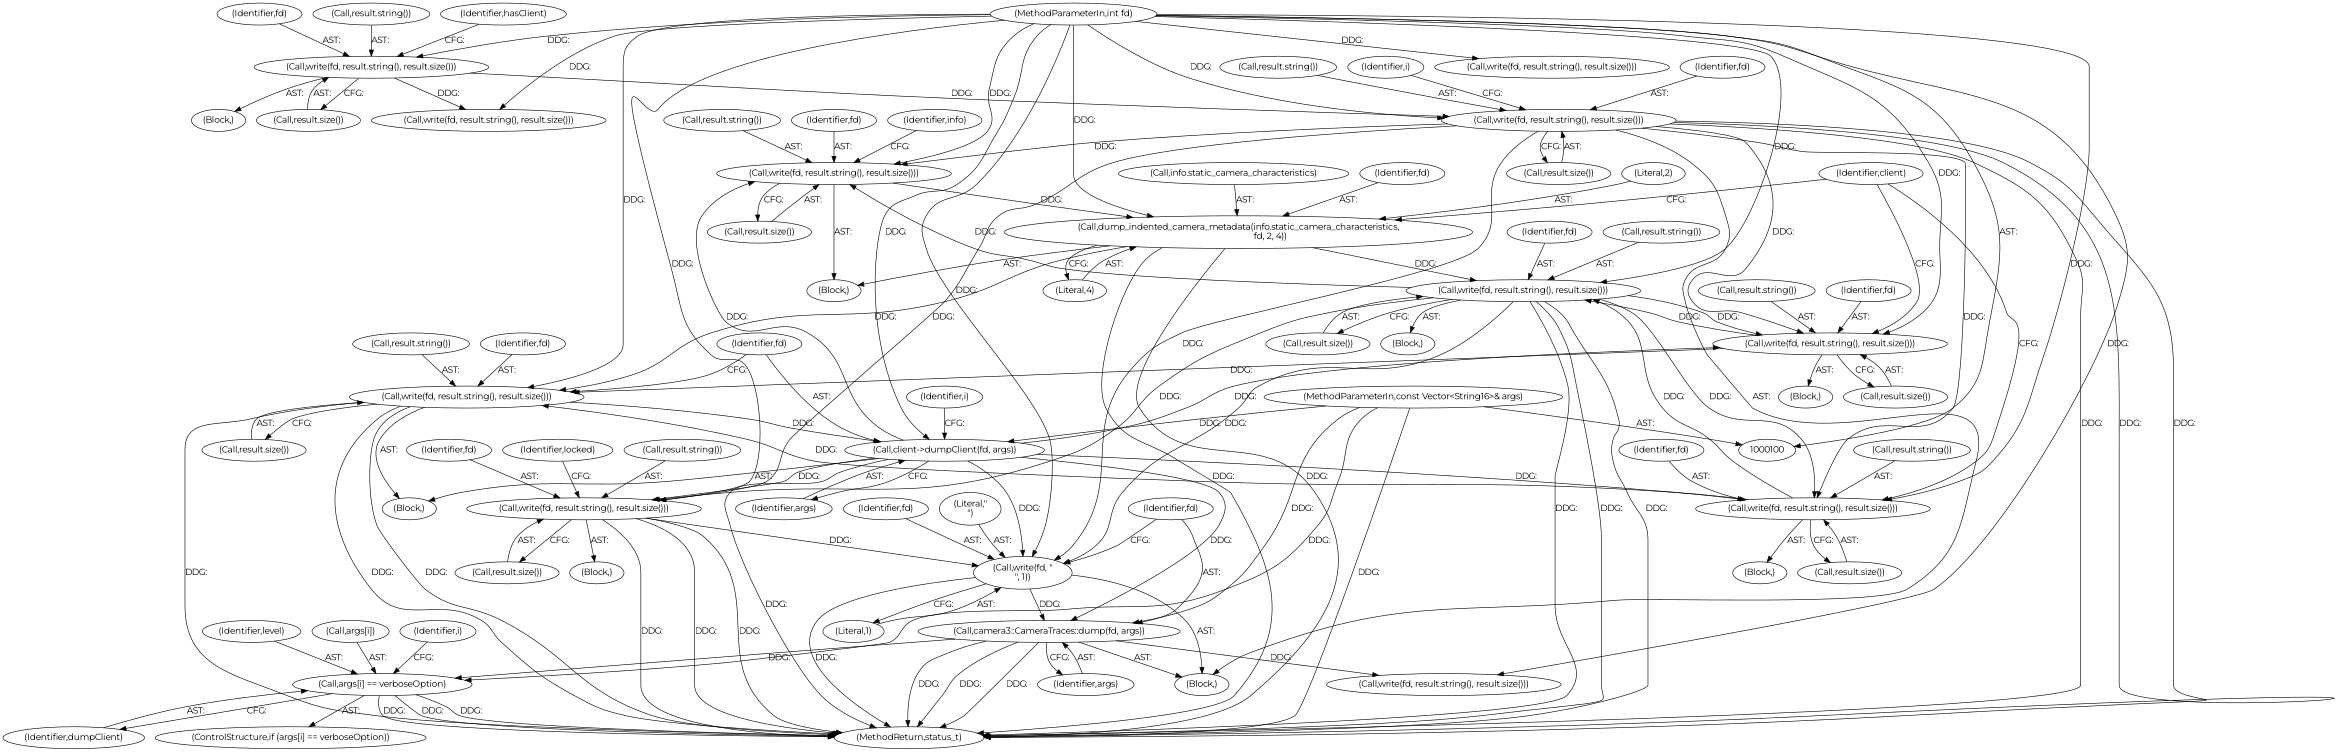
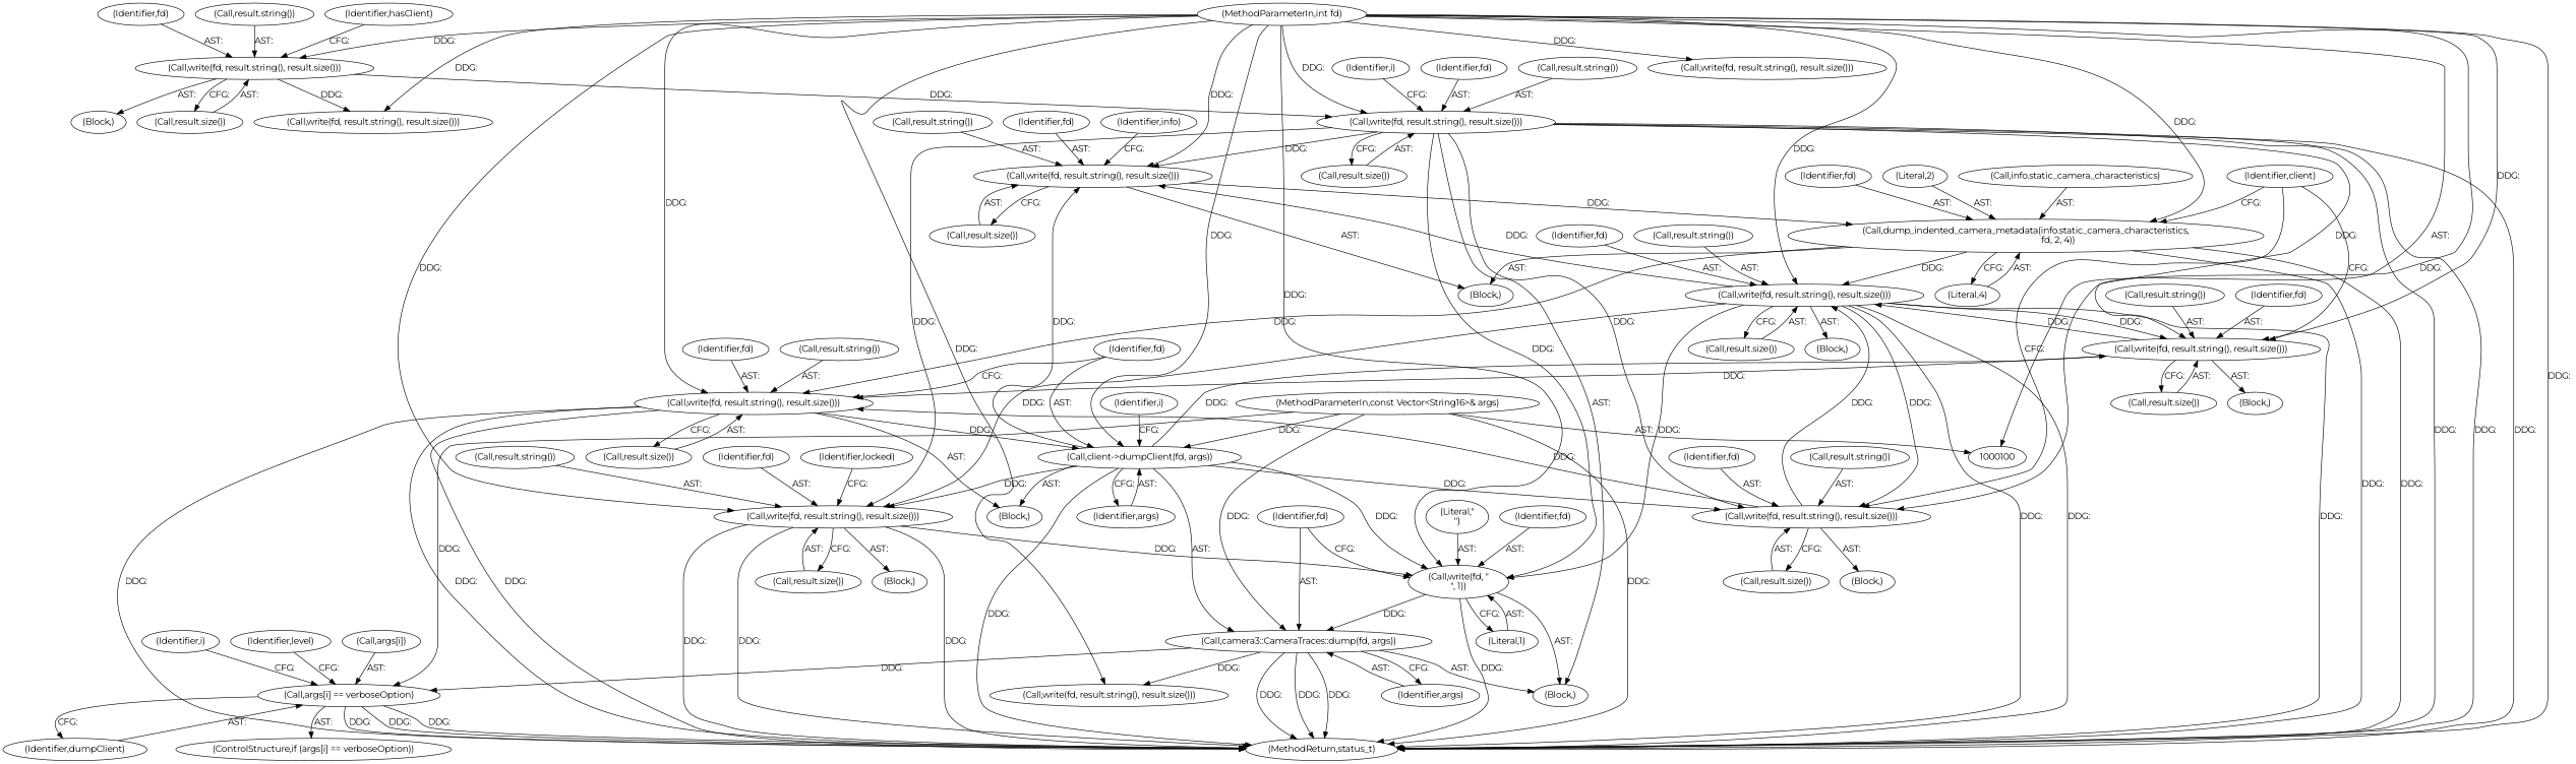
  digraph {
    fontname=Montserrat
    node [fontname=Montserrat]
    edge [fontname=Montserrat]
    n1 [label="(Call,args[i] == verboseOption)"]
    n2 [label="(ControlStructure,if (args[i] == verboseOption))"]
    n3 [label="(Identifier,dumpClient)"]
    n4 [label="(MethodReturn,status_t)"]
    n5 [label="(Call,camera3::CameraTraces::dump(fd, args))"]
    n6 [label="(Call,write(fd, result.string(), result.size()))"]
    n7 [label="(Block,)"]
    n8 [label="(Identifier,args)"]
    n9 [label="(Call,write(fd, \"\n\", 1))"]
    n10 [label="(Literal,1)"]
    n11 [label="(Call,write(fd, result.string(), result.size()))"]
    n12 [label="(Call,write(fd, result.string(), result.size()))"]
    n13 [label="(Call,write(fd, result.string(), result.size()))"]
    n14 [label="(Call,write(fd, result.string(), result.size()))"]
    n15 [label="(Call,write(fd, result.string(), result.size()))"]
    n16 [label="(Call,result.size())"]
    n17 [label="(Call,dump_indented_camera_metadata(info.static_camera_characteristics,\n                            fd, 2, 4))"]
    n18 [label="(Block,)"]
    n19 [label="(Call,result.size())"]
    n20 [label="(Call,write(fd, result.string(), result.size()))"]
    n21 [label="(Call,write(fd, result.string(), result.size()))"]
    n22 [label="(Block,)"]
    n23 [label="(Call,result.size())"]
    n24 [label="(Call,result.size())"]
    n25 [label="(Block,)"]
    n26 [label="(Call,result.size())"]
    n27 [label="(Block,)"]
    n28 [label="(Call,write(fd, result.string(), result.size()))"]
    n29 [label="(Call,write(fd, result.string(), result.size()))"]
    n30 [label="(Block,)"]
    n31 [label="(Call,result.size())"]
    n32 [label="(MethodParameterIn,int fd)"]
    n33 [label="(Call,client->dumpClient(fd, args))"]
    n34 [label="(Call,write(fd, result.string(), result.size()))"]
    1000100
    n36 [label="(Call,result.size())"]
    n37 [label="(Block,)"]
    n38 [label="(Literal,4)"]
    n39 [label="(Identifier,args)"]
    n40 [label="(Block,)"]
    n41 [label="(Call,result.size())"]
    n42 [label="(MethodParameterIn,const Vector<String16>& args)"]
    n43 [label="(Identifier,client)"]
    n44 [label="(Identifier,fd)"]
    n45 [label="(Identifier,fd)"]
    n46 [label="(Identifier,info)"]
    n47 [label="(Call,result.string())"]
    n48 [label="(Identifier,level)"]
    n49 [label="(Call,result.string())"]
    n50 [label="(Call,result.string())"]
    n51 [label="(Identifier,fd)"]
    n52 [label="(Call,info.static_camera_characteristics)"]
    n53 [label="(Call,result.string())"]
    n54 [label="(Literal,\"\n\")"]
    n55 [label="(Identifier,i)"]
    n56 [label="(Identifier,fd)"]
    n57 [label="(Identifier,fd)"]
    n58 [label="(Literal,2)"]
    n59 [label="(Call,result.string())"]
    n60 [label="(Identifier,i)"]
    n61 [label="(Call,result.string())"]
    n62 [label="(Identifier,fd)"]
    n63 [label="(Identifier,fd)"]
    n64 [label="(Identifier,fd)"]
    n65 [label="(Call,result.string())"]
    n66 [label="(Identifier,hasClient)"]
    n67 [label="(Identifier,fd)"]
    n68 [label="(Identifier,fd)"]
    n69 [label="(Call,result.string())"]
    n70 [label="(Identifier,fd)"]
    n71 [label="(Identifier,fd)"]
    n72 [label="(Call,args[i])"]
    n73 [label="(Identifier,locked)"]
    n74 [label="(Identifier,i)"]
    n1 -> n2 [label="AST: "]
    n1 -> n3 [label="CFG: "]
    n1 -> n4 [label="DDG: "]
    n1 -> n4 [label="DDG: "]
    n1 -> n4 [label="DDG: "]
    n3 -> n1 [label="AST: "]
    n5 -> n1 [label="DDG: "]
    n5 -> n4 [label="DDG: "]
    n5 -> n4 [label="DDG: "]
    n5 -> n4 [label="DDG: "]
    n5 -> n6 [label="DDG: "]
    n5 -> n7 [label="AST: "]
    n5 -> n8 [label="CFG: "]
    n8 -> n5 [label="AST: "]
    n9 -> n4 [label="DDG: "]
    n9 -> n5 [label="DDG: "]
    n9 -> n7 [label="AST: "]
    n9 -> n10 [label="CFG: "]
    n10 -> n9 [label="AST: "]
    n11 -> n4 [label="DDG: "]
    n11 -> n4 [label="DDG: "]
    n11 -> n4 [label="DDG: "]
    n11 -> n7 [label="AST: "]
    n11 -> n9 [label="DDG: "]
    n11 -> n12 [label="DDG: "]
    n11 -> n13 [label="DDG: "]
    n11 -> n14 [label="DDG: "]
    n11 -> n15 [label="DDG: "]
    n11 -> n16 [label="CFG: "]
    n12 -> n17 [label="DDG: "]
    n12 -> n18 [label="AST: "]
    n12 -> n19 [label="CFG: "]
    n13 -> n20 [label="DDG: "]
    n13 -> n21 [label="DDG: "]
    n13 -> n22 [label="AST: "]
    n13 -> n23 [label="CFG: "]
    n14 -> n20 [label="DDG: "]
    n14 -> n21 [label="DDG: "]
    n14 -> n24 [label="CFG: "]
    n14 -> n25 [label="AST: "]
    n15 -> n4 [label="DDG: "]
    n15 -> n4 [label="DDG: "]
    n15 -> n4 [label="DDG: "]
    n15 -> n9 [label="DDG: "]
    n15 -> n26 [label="CFG: "]
    n15 -> n27 [label="AST: "]
    n16 -> n11 [label="AST: "]
    n17 -> n4 [label="DDG: "]
    n17 -> n4 [label="DDG: "]
    n17 -> n18 [label="AST: "]
    n17 -> n20 [label="DDG: "]
    n17 -> n21 [label="DDG: "]
    n17 -> n38 [label="CFG: "]
    n19 -> n12 [label="AST: "]
    n20 -> n4 [label="DDG: "]
    n20 -> n4 [label="DDG: "]
    n20 -> n4 [label="DDG: "]
    n20 -> n9 [label="DDG: "]
    n20 -> n12 [label="DDG: "]
    n20 -> n13 [label="DDG: "]
    n20 -> n14 [label="DDG: "]
    n20 -> n15 [label="DDG: "]
    n20 -> n36 [label="CFG: "]
    n20 -> n37 [label="AST: "]
    n21 -> n4 [label="DDG: "]
    n21 -> n4 [label="DDG: "]
    n21 -> n4 [label="DDG: "]
    n21 -> n33 [label="DDG: "]
    n21 -> n40 [label="AST: "]
    n21 -> n41 [label="CFG: "]
    n23 -> n13 [label="AST: "]
    n24 -> n14 [label="AST: "]
    n26 -> n15 [label="AST: "]
    n28 -> n11 [label="DDG: "]
    n28 -> n29 [label="DDG: "]
    n28 -> n30 [label="AST: "]
    n28 -> n31 [label="CFG: "]
    n31 -> n28 [label="AST: "]
+   n32 -> n4 [label="DDG: "]
    n32 -> n6 [label="DDG: "]
    n32 -> n9 [label="DDG: "]
    n32 -> n11 [label="DDG: "]
    n32 -> n12 [label="DDG: "]
    n32 -> n13 [label="DDG: "]
    n32 -> n14 [label="DDG: "]
    n32 -> n15 [label="DDG: "]
    n32 -> n17 [label="DDG: "]
    n32 -> n20 [label="DDG: "]
    n32 -> n21 [label="DDG: "]
    n32 -> n28 [label="DDG: "]
    n32 -> n29 [label="DDG: "]
    n32 -> n33 [label="DDG: "]
    n32 -> n34 [label="DDG: "]
    n32 -> 1000100 [label="AST: "]
    n33 -> n4 [label="DDG: "]
-   n33 -> n5 [label="DDG: "]
+   n33 -> n5 [label="AST: "]
    n33 -> n9 [label="DDG: "]
    n33 -> n12 [label="DDG: "]
    n33 -> n13 [label="DDG: "]
    n33 -> n14 [label="DDG: "]
    n33 -> n15 [label="DDG: "]
    n33 -> n39 [label="CFG: "]
    n33 -> n40 [label="AST: "]
    n36 -> n20 [label="AST: "]
    n38 -> n17 [label="AST: "]
    n39 -> n33 [label="AST: "]
    n41 -> n21 [label="AST: "]
    n42 -> n1 [label="DDG: "]
    n42 -> n4 [label="DDG: "]
    n42 -> n5 [label="DDG: "]
    n42 -> n33 [label="DDG: "]
    n42 -> 1000100 [label="AST: "]
    n43 -> n13 [label="CFG: "]
    n43 -> n14 [label="CFG: "]
    n43 -> n17 [label="CFG: "]
    n44 -> n21 [label="AST: "]
    n45 -> n9 [label="AST: "]
    n46 -> n12 [label="CFG: "]
    n47 -> n11 [label="AST: "]
-   n48 -> n1 [label="AST: "]
+   n48 -> n1 [label="CFG: "]
    n49 -> n13 [label="AST: "]
    n50 -> n15 [label="AST: "]
    n51 -> n15 [label="AST: "]
    n52 -> n17 [label="AST: "]
    n53 -> n21 [label="AST: "]
    n54 -> n9 [label="AST: "]
    n55 -> n11 [label="CFG: "]
    n56 -> n28 [label="AST: "]
    n57 -> n17 [label="AST: "]
    n58 -> n17 [label="AST: "]
    n59 -> n28 [label="AST: "]
    n60 -> n33 [label="CFG: "]
    n61 -> n14 [label="AST: "]
    n62 -> n11 [label="AST: "]
    n63 -> n13 [label="AST: "]
    n64 -> n14 [label="AST: "]
    n65 -> n12 [label="AST: "]
    n66 -> n28 [label="CFG: "]
    n67 -> n5 [label="AST: "]
    n67 -> n9 [label="CFG: "]
    n68 -> n20 [label="AST: "]
    n69 -> n20 [label="AST: "]
    n70 -> n21 [label="CFG: "]
    n70 -> n33 [label="AST: "]
    n71 -> n12 [label="AST: "]
    n72 -> n1 [label="AST: "]
    n73 -> n15 [label="CFG: "]
    n74 -> n1 [label="CFG: "]
  }
